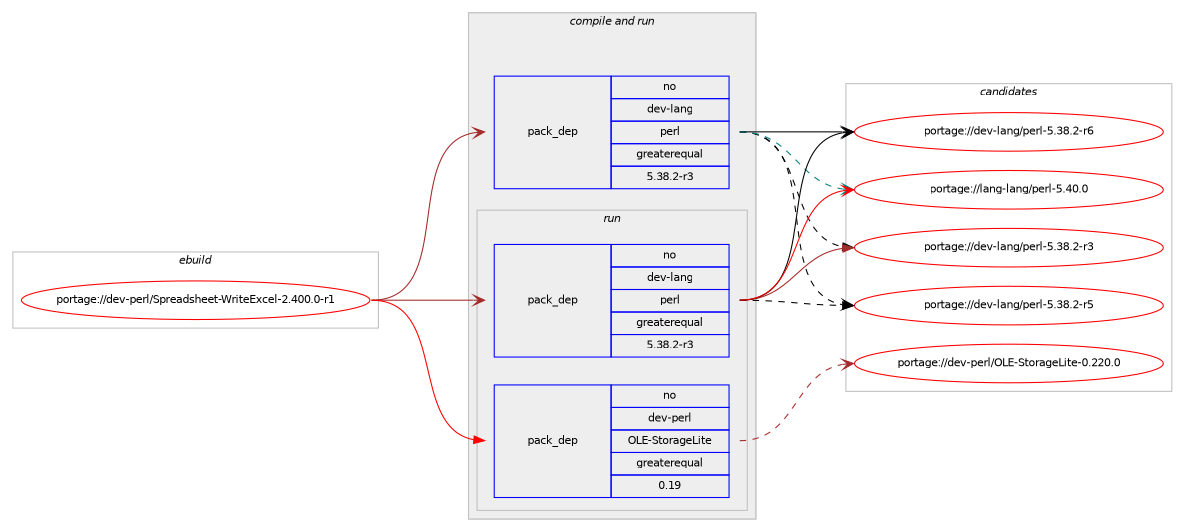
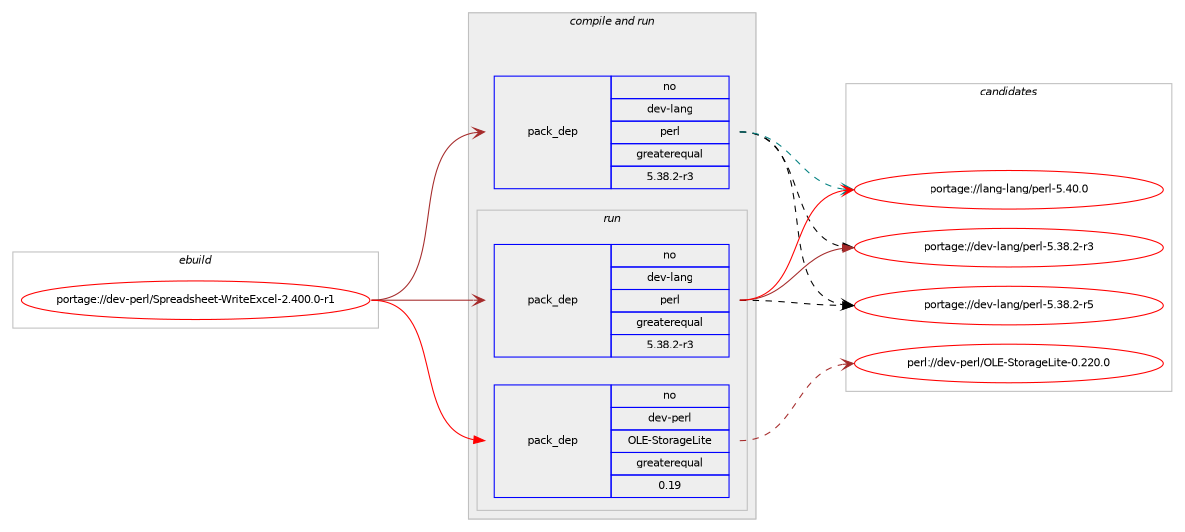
  digraph {
    compound=true
    concentrate=true
    fontname=Helvetica
    fontsize=10
    newrank=true
    rankdir=LR
    ranksep=1.5
    node [color=red fontname=Helvetica fontsize=10]
    edge [arrowhead=vee color=black headport=w style=solid tailport=e weight=100]
    n1 [label="portage://dev-perl/Spreadsheet-WriteExcel-2.400.0-r1" width=4]
    n2 [color=blue label=<<TABLE BORDER="0" CELLBORDER="1" CELLSPACING="0" CELLPADDING="4" WIDTH="220"><TR><TD ROWSPAN="6" CELLPADDING="30">pack_dep</TD></TR><TR><TD WIDTH="110">no</TD></TR><TR><TD>dev-lang</TD></TR><TR><TD>perl</TD></TR><TR><TD>greaterequal</TD></TR><TR><TD>5.38.2-r3</TD></TR></TABLE>> shape=none]
    n3 [color=blue label=<<TABLE BORDER="0" CELLBORDER="1" CELLSPACING="0" CELLPADDING="4" WIDTH="220"><TR><TD ROWSPAN="6" CELLPADDING="30">pack_dep</TD></TR><TR><TD WIDTH="110">no</TD></TR><TR><TD>dev-lang</TD></TR><TR><TD>perl</TD></TR><TR><TD>greaterequal</TD></TR><TR><TD>5.38.2-r3</TD></TR></TABLE>> shape=none]
    n4 [color=blue label=<<TABLE BORDER="0" CELLBORDER="1" CELLSPACING="0" CELLPADDING="4" WIDTH="220"><TR><TD ROWSPAN="6" CELLPADDING="30">pack_dep</TD></TR><TR><TD WIDTH="110">no</TD></TR><TR><TD>dev-perl</TD></TR><TR><TD>OLE-StorageLite</TD></TR><TR><TD>greaterequal</TD></TR><TR><TD>0.19</TD></TR></TABLE>> shape=none]
    n5 [label="portage://dev-lang/perl-5.38.2-r3" width=4]
    n6 [label="portage://dev-lang/perl-5.38.2-r5" width=4]
-   n7 [label="portage://dev-lang/perl-5.38.2-r6" width=4]
    n8 [label="portage://lang-lang/perl-5.40.0" width=4]
-   n9 [label="portage://dev-perl/OLE-StorageLite-0.220.0" width=4]
+   n9 [label="perl://dev-perl/OLE-StorageLite-0.220.0" width=4]
    subgraph cluster_1 {
      color=gray
      label=<<i>ebuild</i>>
      rank=same
      n1
    }
    subgraph cluster_2 {
      color=gray
      label=<<i>dependencies</i>>
      subgraph cluster_3 {
        color=gray
        fillcolor="#eeeeee"
        label=<<i>compile</i>>
        style=filled
        subgraph sub_4 {
          color=gray
          fillcolor="#eeeeee"
          label=<<i>compile</i>>
          style=filled
          n2
        }
      }
      subgraph cluster_5 {
        color=gray
        fillcolor="#eeeeee"
        label=<<i>compile and run</i>>
        style=filled
      }
      subgraph cluster_6 {
        color=gray
        fillcolor="#eeeeee"
        label=<<i>run</i>>
        style=filled
        subgraph sub_7 {
          color=gray
          fillcolor="#eeeeee"
          label=<<i>run</i>>
          style=filled
          n3
        }
        subgraph sub_8 {
          color=gray
          fillcolor="#eeeeee"
          label=<<i>run</i>>
          style=filled
          n4
        }
      }
    }
    subgraph cluster_9 {
      color=gray
      label=<<i>candidates</i>>
      rank=same
      subgraph sub_10 {
        color=black
        label=<<i>candidates</i>>
        nodesep=1
        rank=same
        n5
        n6
-       n7
        n8
      }
      subgraph sub_11 {
        color=black
        label=<<i>candidates</i>>
        nodesep=1
        rank=same
        n5
        n6
-       n7
        n8
      }
      subgraph sub_12 {
        color=black
        label=<<i>candidates</i>>
        nodesep=1
        rank=same
        n9
      }
    }
    n1 -> n2 [color=brown weight=20]
    n1 -> n3 [color=brown weight=20]
    n1 -> n4 [arrowhead=normal color=red weight=20]
    n2 -> n5 [arrowhead=normal style=dashed]
    n2 -> n6 [style=dashed]
-   n2 -> n7
    n2 -> n8 [color=teal style=dashed]
    n3 -> n5 [arrowhead=normal color=brown]
    n3 -> n6 [arrowhead=normal style=dashed]
-   n3 -> n7
    n3 -> n8 [color=red]
    n4 -> n9 [color=brown style=dashed]
  }
